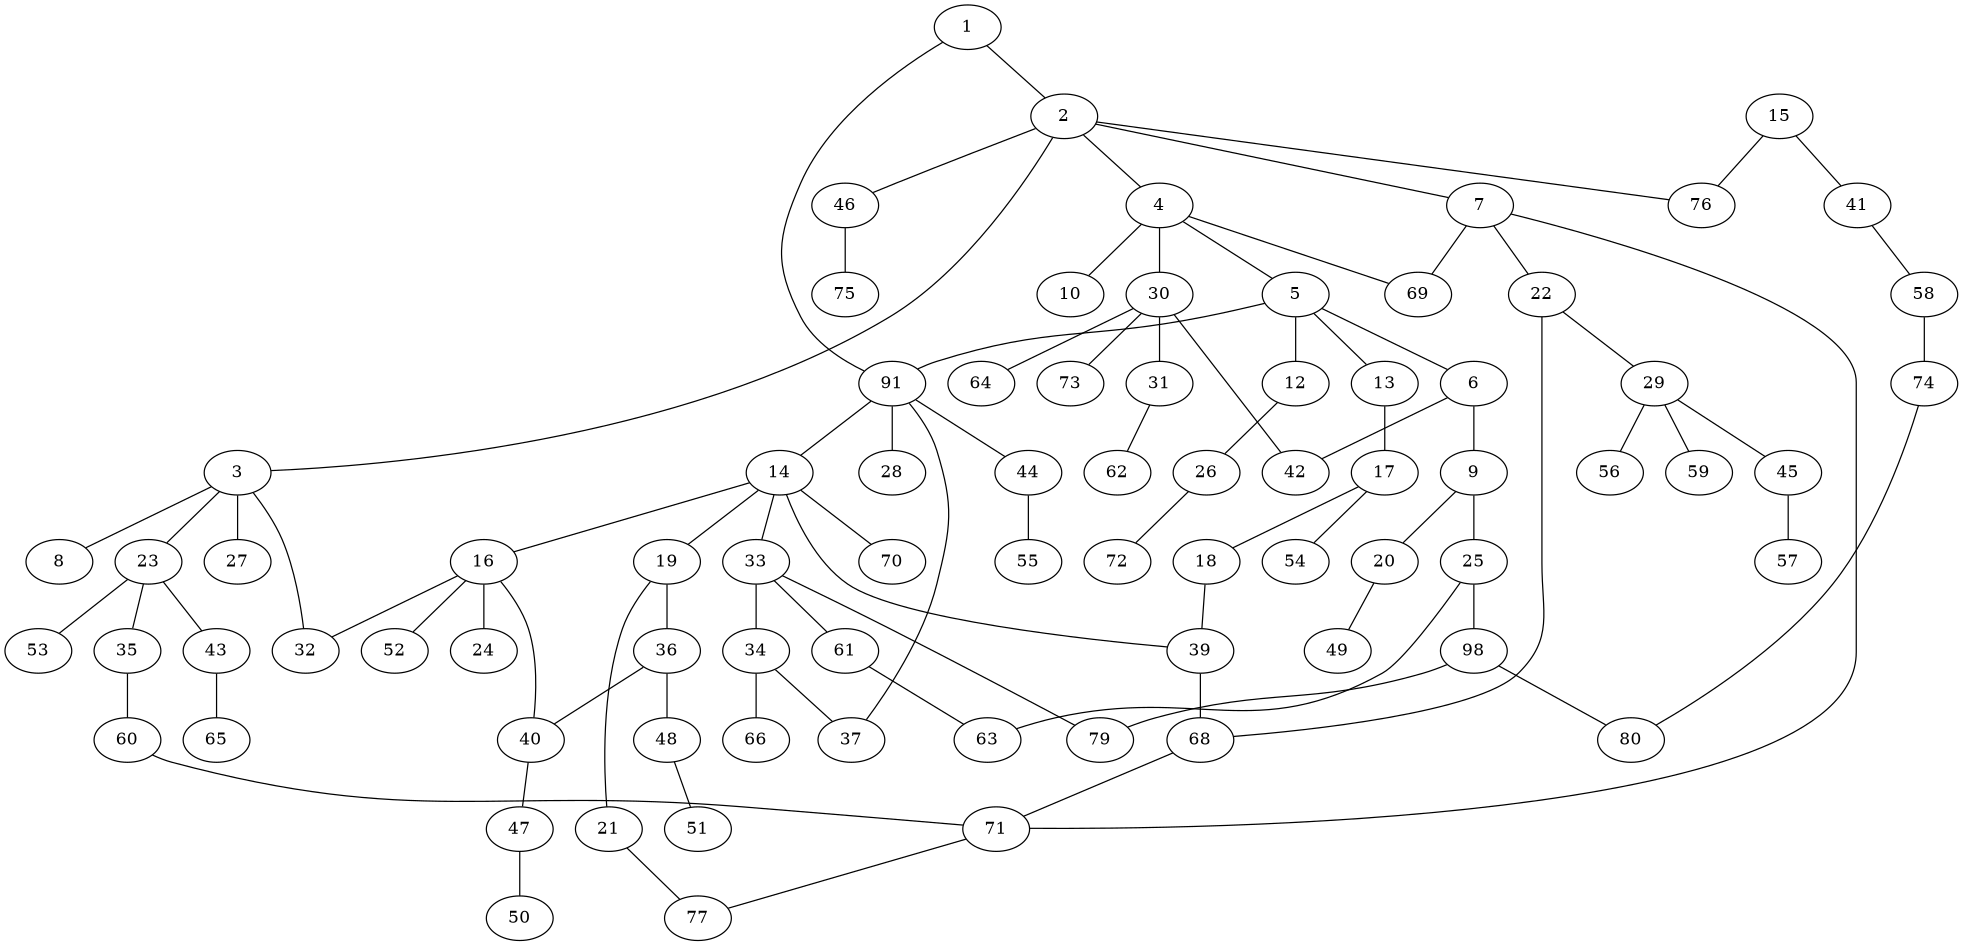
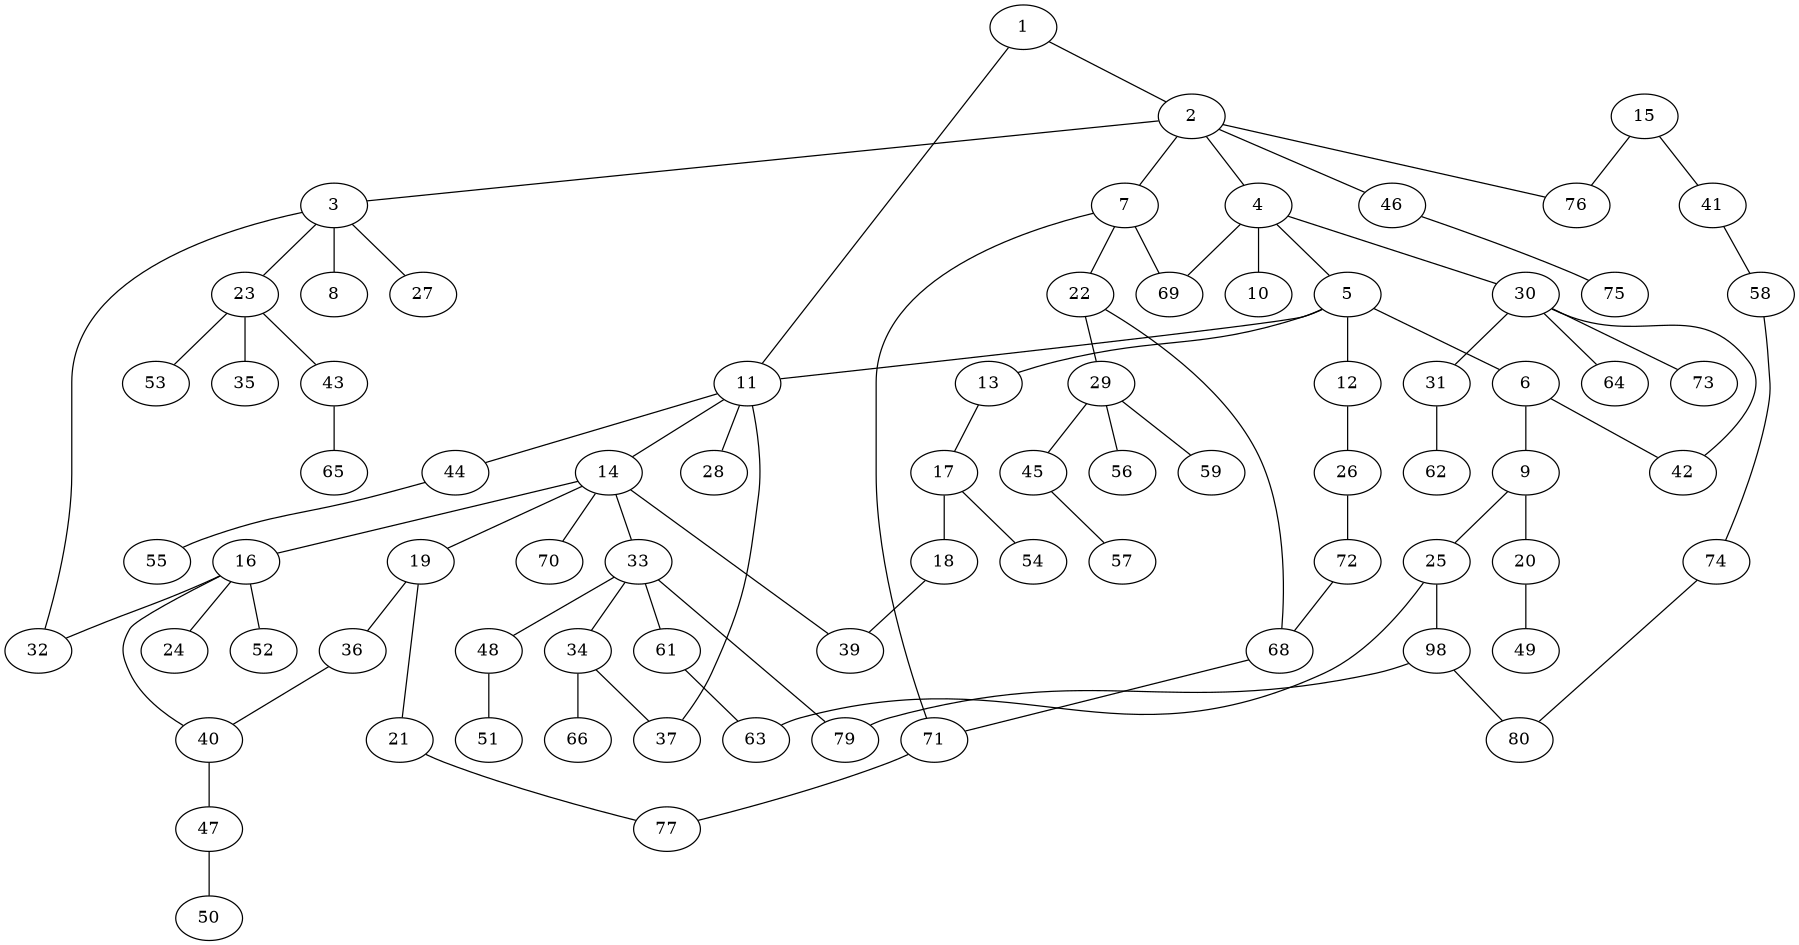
  graph {
    1
    2
-   11 [label=91]
+   11
    3
    4
    7
    46
    76
    14
    28
    37
    44
    8
    23
    27
    32
    5
    10
    30
    69
    22
    71
    75
    16
    19
    33
    39
    70
    55
    35
    43
    53
    6
    12
    13
    42
    31
    64
    73
    29
    68
    77
-   60
    65
    9
    26
    17
    62
    20
    25
    72
    18
    54
    49
    63
    n56 [label=98]
    45
    56
    59
    79
    80
    15
    41
    24
    40
    52
    21
    36
    34
    61
    58
    47
    48
    66
    74
    50
    51
    57
    1 -- 2
    1 -- 11
    2 -- 3
    2 -- 4
    2 -- 7
    2 -- 46
    2 -- 76
    11 -- 14
    11 -- 28
    11 -- 37
    11 -- 44
    3 -- 8
    3 -- 23
    3 -- 27
    3 -- 32
    4 -- 5
    4 -- 10
    4 -- 30
    4 -- 69
    7 -- 69
    7 -- 22
    7 -- 71
    46 -- 75
    14 -- 16
    14 -- 19
    14 -- 33
    14 -- 39
    14 -- 70
    44 -- 55
    23 -- 35
    23 -- 43
    23 -- 53
    5 -- 11
    5 -- 6
    5 -- 12
    5 -- 13
    30 -- 42
    30 -- 31
    30 -- 64
    30 -- 73
    22 -- 29
    22 -- 68
    71 -- 77
    16 -- 32
    16 -- 24
    16 -- 40
    16 -- 52
    19 -- 21
    19 -- 36
    33 -- 79
    33 -- 34
    33 -- 61
-   39 -- 68
-   35 -- 60
+   72 -- 68
    43 -- 65
    6 -- 42
    6 -- 9
    12 -- 26
    13 -- 17
    31 -- 62
    29 -- 45
    29 -- 56
    29 -- 59
    68 -- 71
-   60 -- 71
    9 -- 20
    9 -- 25
    26 -- 72
    17 -- 18
    17 -- 54
    20 -- 49
    25 -- 63
    25 -- n56
    18 -- 39
    n56 -- 79
    n56 -- 80
    45 -- 57
    15 -- 76
    15 -- 41
    41 -- 58
    40 -- 47
    21 -- 77
    36 -- 40
-   36 -- 48
+   33 -- 48
    34 -- 37
    34 -- 66
    61 -- 63
    58 -- 74
    47 -- 50
    48 -- 51
    74 -- 80
  }
